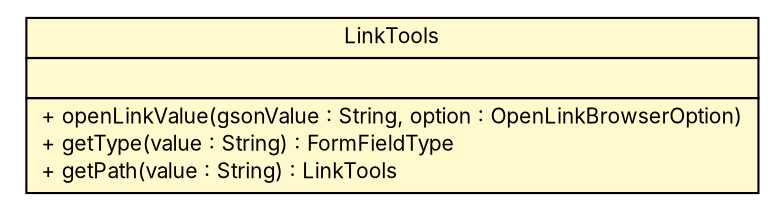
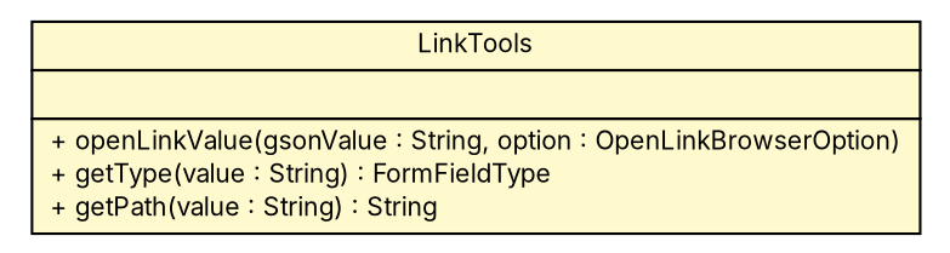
  digraph {
    nodesep=0.25
    ranksep=0.5
    fontname=Inter
-   n1 [fontcolor=black fontname=Inter fontsize=10.0 label=<<table title="gov.sandia.cf.tools.LinkTools" border="0" cellborder="1" cellspacing="0" cellpadding="2" port="p" bgcolor="lemonChiffon" href="./LinkTools.html"> 		<tr><td><table border="0" cellspacing="0" cellpadding="1"> <tr><td align="center" balign="center"> LinkTools </td></tr> 		</table></td></tr> 		<tr><td><table border="0" cellspacing="0" cellpadding="1"> <tr><td align="left" balign="left">  </td></tr> 		</table></td></tr> 		<tr><td><table border="0" cellspacing="0" cellpadding="1"> <tr><td align="left" balign="left"> + openLinkValue(gsonValue : String, option : OpenLinkBrowserOption) </td></tr> <tr><td align="left" balign="left"> + getType(value : String) : FormFieldType </td></tr> <tr><td align="left" balign="left"> + getPath(value : String) : LinkTools </td></tr> 		</table></td></tr> 		</table>> shape=plaintext]
+   n1 [fontcolor=black fontname=Inter fontsize=10.0 label=<<table title="gov.sandia.cf.tools.LinkTools" border="0" cellborder="1" cellspacing="0" cellpadding="2" port="p" bgcolor="lemonChiffon" href="./LinkTools.html"> 		<tr><td><table border="0" cellspacing="0" cellpadding="1"> <tr><td align="center" balign="center"> LinkTools </td></tr> 		</table></td></tr> 		<tr><td><table border="0" cellspacing="0" cellpadding="1"> <tr><td align="left" balign="left">  </td></tr> 		</table></td></tr> 		<tr><td><table border="0" cellspacing="0" cellpadding="1"> <tr><td align="left" balign="left"> + openLinkValue(gsonValue : String, option : OpenLinkBrowserOption) </td></tr> <tr><td align="left" balign="left"> + getType(value : String) : FormFieldType </td></tr> <tr><td align="left" balign="left"> + getPath(value : String) : String </td></tr> 		</table></td></tr> 		</table>> shape=plaintext]
  }
